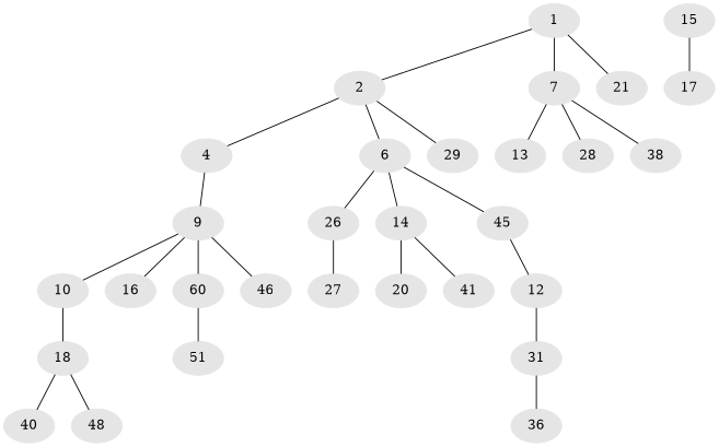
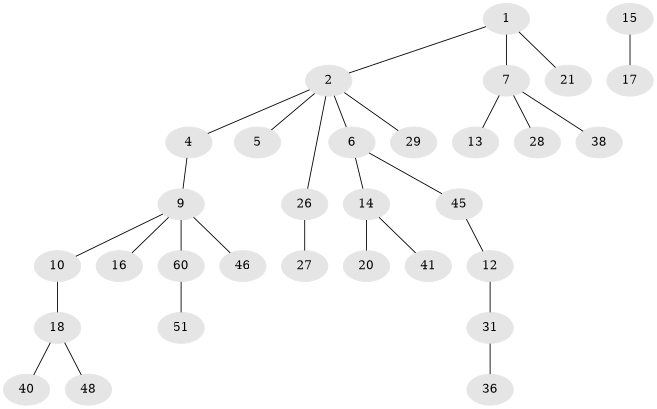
  graph {
    node [color=gray90 style=filled]
    2 [super="+3"]
    4
+   5 [super="+39"]
    6 [super="+22"]
    26 [super="+43"]
    29 [super="+50"]
    1
    7 [super="+24"]
    21 [super="+47"]
    13
    28
    38
    9 [super="+11"]
    14 [super="+34"]
    45
    27
    10 [super="+44"]
    16 [super="+25"]
    n19 [label=60 super="+49"]
    46
    12 [super="+37"]
    31 [super="+35"]
    20 [super="+32"]
    41
    17 [super="+23"]
    15
    18 [super="+33"]
    51
    40
    48
    36
    2 -- 4
+   2 -- 5
    2 -- 6
-   6 -- 26
+   2 -- 26
    2 -- 29
    4 -- 9
    6 -- 14
    6 -- 45
    26 -- 27
    1 -- 2
    1 -- 7
    1 -- 21
    7 -- 13
    7 -- 28
    7 -- 38
    9 -- 10
    9 -- 16
    9 -- n19
    9 -- 46
    14 -- 20
    14 -- 41
    45 -- 12
    10 -- 18
    n19 -- 51
    12 -- 31
    31 -- 36
    15 -- 17
    18 -- 40
    18 -- 48
  }
